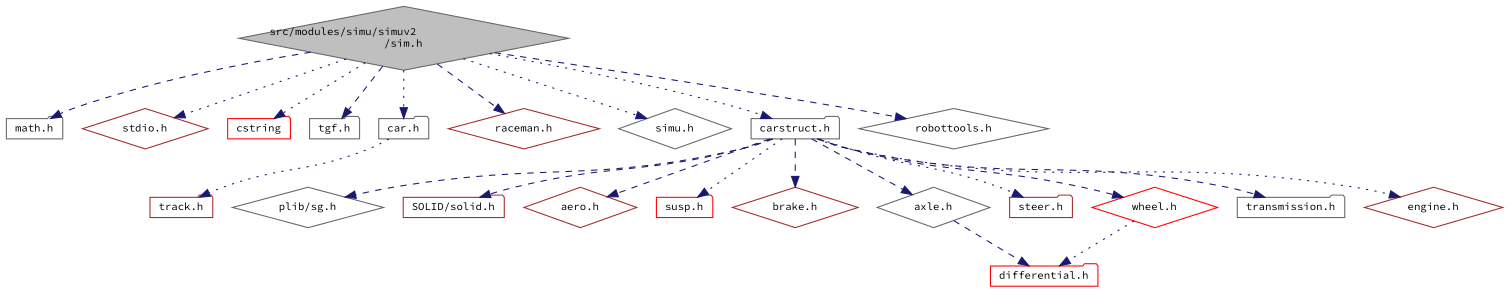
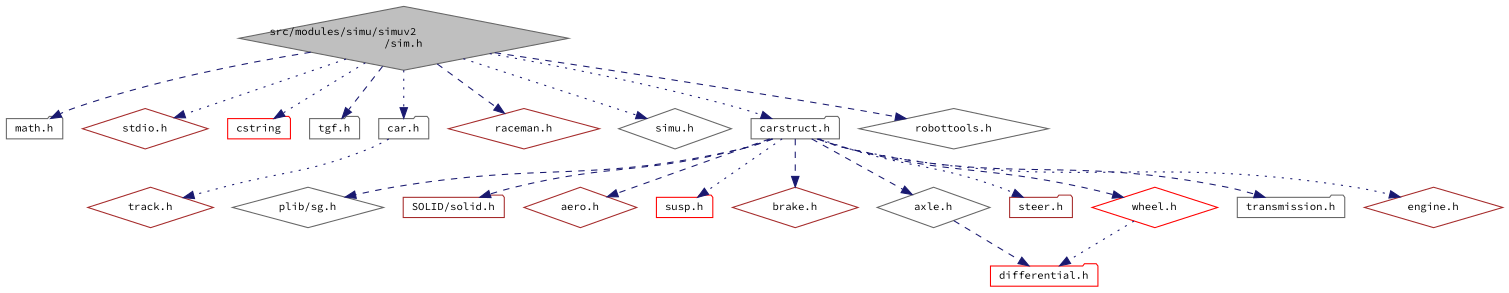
  digraph {
    fontname="Source Code Pro"
    node [color=gray40 fillcolor=white fontname="Source Code Pro" fontsize=10 shape=diamond style=filled]
    edge [color=midnightblue fontname="Source Code Pro" fontsize=10 labelfontname=Helvetica labelfontsize=10 style=dashed]
    n1 [fillcolor=grey75 fontcolor=black height=0.2 label="src/modules/simu/simuv2\l/sim.h" width=0.4]
    n2 [height=0.2 label="math.h" shape=folder width=0.4]
    n3 [color=brown height=0.2 label="stdio.h" width=0.4]
    n4 [color=red height=0.2 label=cstring shape=folder width=0.4]
    n5 [height=0.2 label="tgf.h" shape=folder width=0.4]
    n6 [height=0.2 label="car.h" shape=folder width=0.4]
    n7 [color=brown height=0.2 label="raceman.h" width=0.4]
    n8 [height=0.2 label="simu.h" width=0.4]
    n9 [height=0.2 label="carstruct.h" shape=folder width=0.4]
    n10 [height=0.2 label="robottools.h" width=0.4]
-   n11 [color=brown height=0.2 label="track.h" shape=folder width=0.4]
+   n11 [color=brown height=0.2 label="track.h" width=0.4]
    n12 [height=0.2 label="plib/sg.h" width=0.4]
    n13 [color=brown height=0.2 label="SOLID/solid.h" shape=folder width=0.4]
    n14 [color=brown height=0.2 label="aero.h" width=0.4]
    n15 [color=red height=0.2 label="susp.h" shape=folder width=0.4]
    n16 [color=brown height=0.2 label="brake.h" width=0.4]
    n17 [height=0.2 label="axle.h" width=0.4]
    n18 [color=brown height=0.2 label="steer.h" shape=folder width=0.4]
    n19 [color=red height=0.2 label="wheel.h" width=0.4]
    n20 [height=0.2 label="transmission.h" shape=folder width=0.4]
    n21 [color=brown height=0.2 label="engine.h" width=0.4]
    n22 [color=red height=0.2 label="differential.h" shape=folder width=0.4]
    n1 -> n2
    n1 -> n3 [style=dotted]
    n1 -> n4 [style=dotted]
    n1 -> n5
    n1 -> n6 [style=dotted]
    n1 -> n7
    n1 -> n8 [style=dotted]
    n1 -> n9 [style=dotted]
    n1 -> n10
    n6 -> n11 [style=dotted]
    n9 -> n12
    n9 -> n13
    n9 -> n14
    n9 -> n15 [style=dotted]
    n9 -> n16
    n9 -> n17
    n9 -> n18 [style=dotted]
    n9 -> n19
    n9 -> n20
    n9 -> n21 [style=dotted]
    n17 -> n22
    n19 -> n22 [style=dotted]
  }
